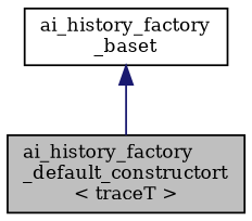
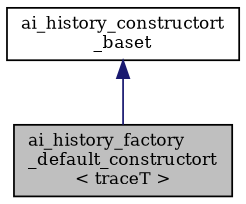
  digraph {
    fontname="DejaVu Serif"
    node [color=black fontname="DejaVu Serif" fontsize=10 shape=record]
    n1 [fillcolor=grey75 fontcolor=black height=0.2 label="ai_history_factory\l_default_constructort\l\< traceT \>" style=filled width=0.4]
-   n2 [height=0.2 label="ai_history_factory\l_baset" width=0.4]
+   n2 [height=0.2 label="ai_history_constructort\l_baset" width=0.4]
    n2 -> n1 [color=midnightblue dir=back fontname="DejaVu Serif" fontsize=10 labelfontname=Helvetica labelfontsize=10 style=solid]
  }
